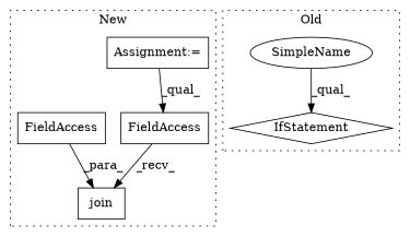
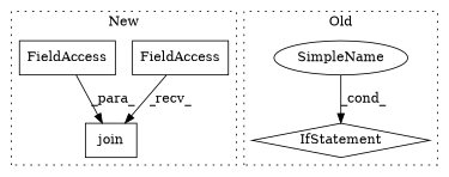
  digraph {
    node [a=22 shape=box]
    n1 [a=32 l="5,1" label=join s="1792,1852"]
    n2 [l=7 label=FieldAccess s=1784]
-   n3 [a=7 l=2 label="Assignment:=" s=1180]
    n4 [l=24 label=FieldAccess s=1797]
    n5 [a=25 l="4,2" label=IfStatement s="1730,1749" shape=diamond]
    n6 [a=42 label=SimpleName shape=ellipse]
    subgraph cluster_1 {
      label=New
      style=dotted
      n1
      n2
-     n3
      n4
    }
    subgraph cluster_2 {
      label=Old
      style=dotted
      n5
      n6
    }
    n2 -> n1 [label=_recv_]
-   n3 -> n2 [label=_qual_]
    n4 -> n1 [label=_para_]
-   n6 -> n5 [label=_qual_]
+   n6 -> n5 [label=_cond_]
  }
